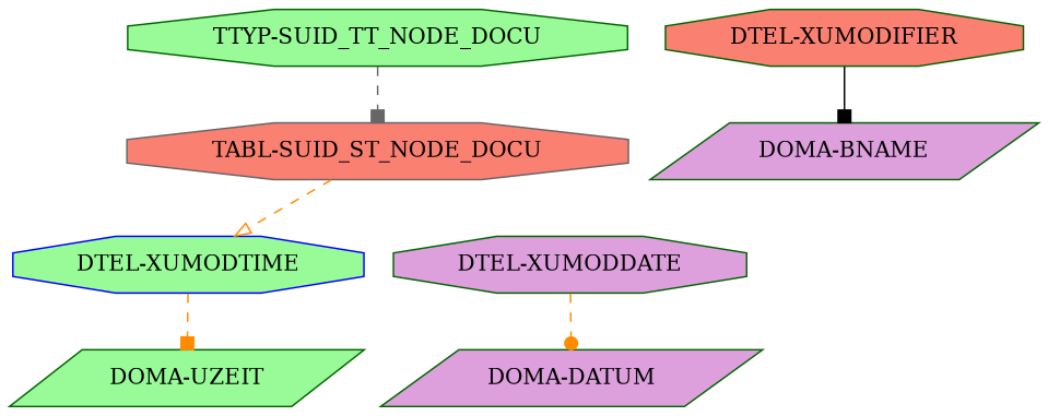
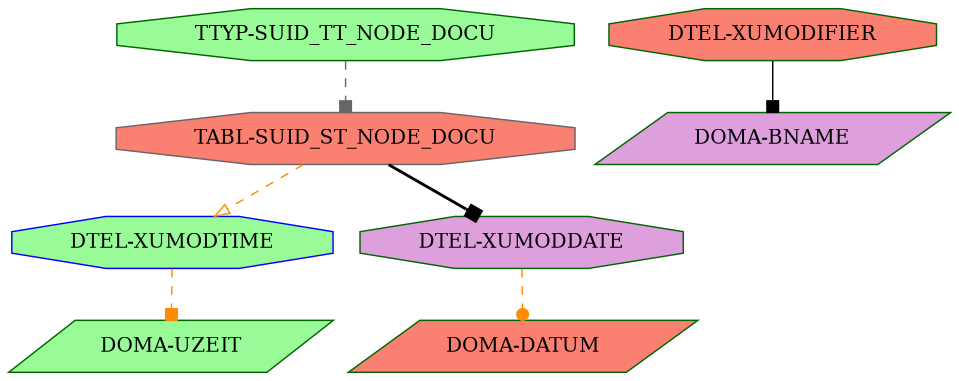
  digraph {
    node [color=darkgreen fillcolor=salmon shape=octagon style=filled]
    edge [arrowhead=box color=darkorange style=dashed]
    "TABL-SUID_ST_NODE_DOCU" [color=gray40]
    "TTYP-SUID_TT_NODE_DOCU" [fillcolor=palegreen]
    "DTEL-XUMODTIME" [color=blue fillcolor=palegreen]
    "DTEL-XUMODDATE" [fillcolor=plum]
    "DTEL-XUMODIFIER"
    "DOMA-BNAME" [fillcolor=plum shape=parallelogram]
    "DOMA-UZEIT" [fillcolor=palegreen shape=parallelogram]
-   "DOMA-DATUM" [fillcolor=plum shape=parallelogram]
+   "DOMA-DATUM" [shape=parallelogram]
    "TABL-SUID_ST_NODE_DOCU" -> "DTEL-XUMODTIME" [arrowhead=onormal]
+   "TABL-SUID_ST_NODE_DOCU" -> "DTEL-XUMODDATE" [color=black style=bold]
    "TTYP-SUID_TT_NODE_DOCU" -> "TABL-SUID_ST_NODE_DOCU" [color=gray40]
    "DTEL-XUMODTIME" -> "DOMA-UZEIT"
    "DTEL-XUMODDATE" -> "DOMA-DATUM" [arrowhead=dot]
    "DTEL-XUMODIFIER" -> "DOMA-BNAME" [color=black style=solid]
  }
